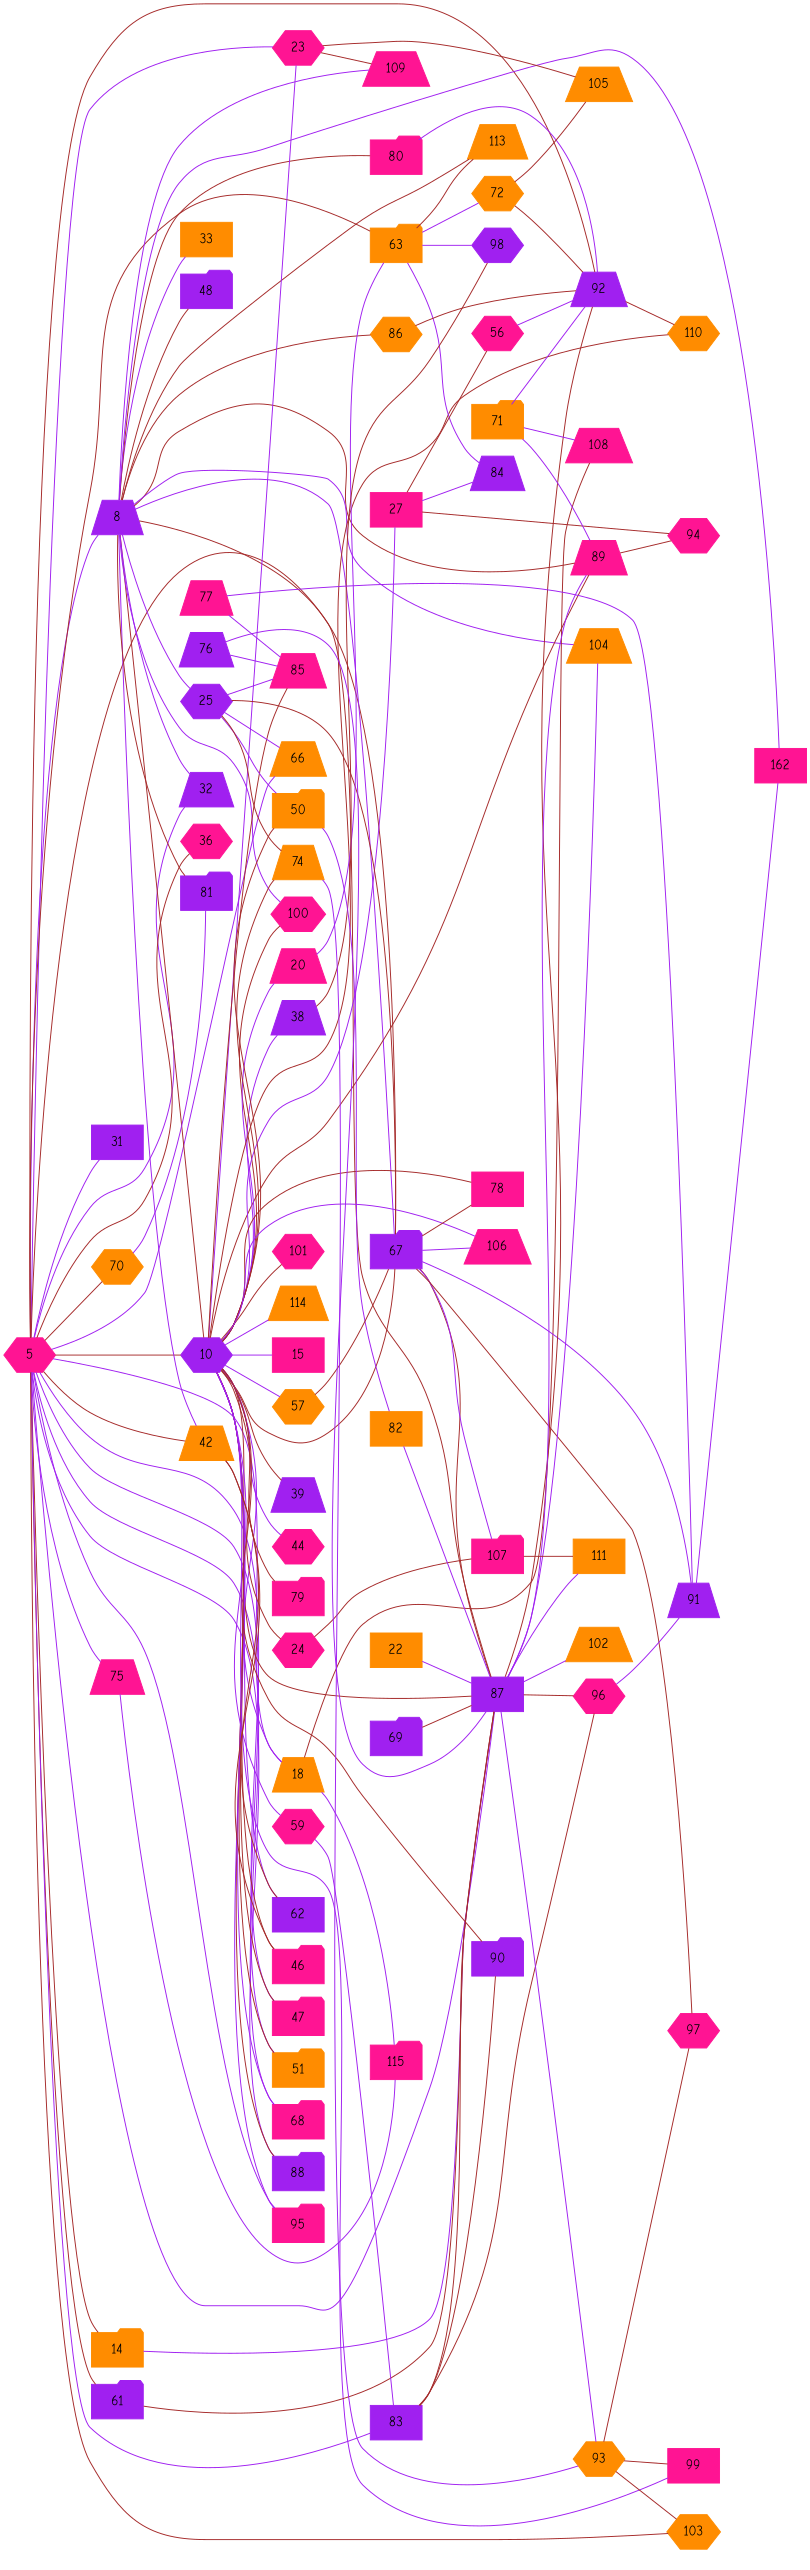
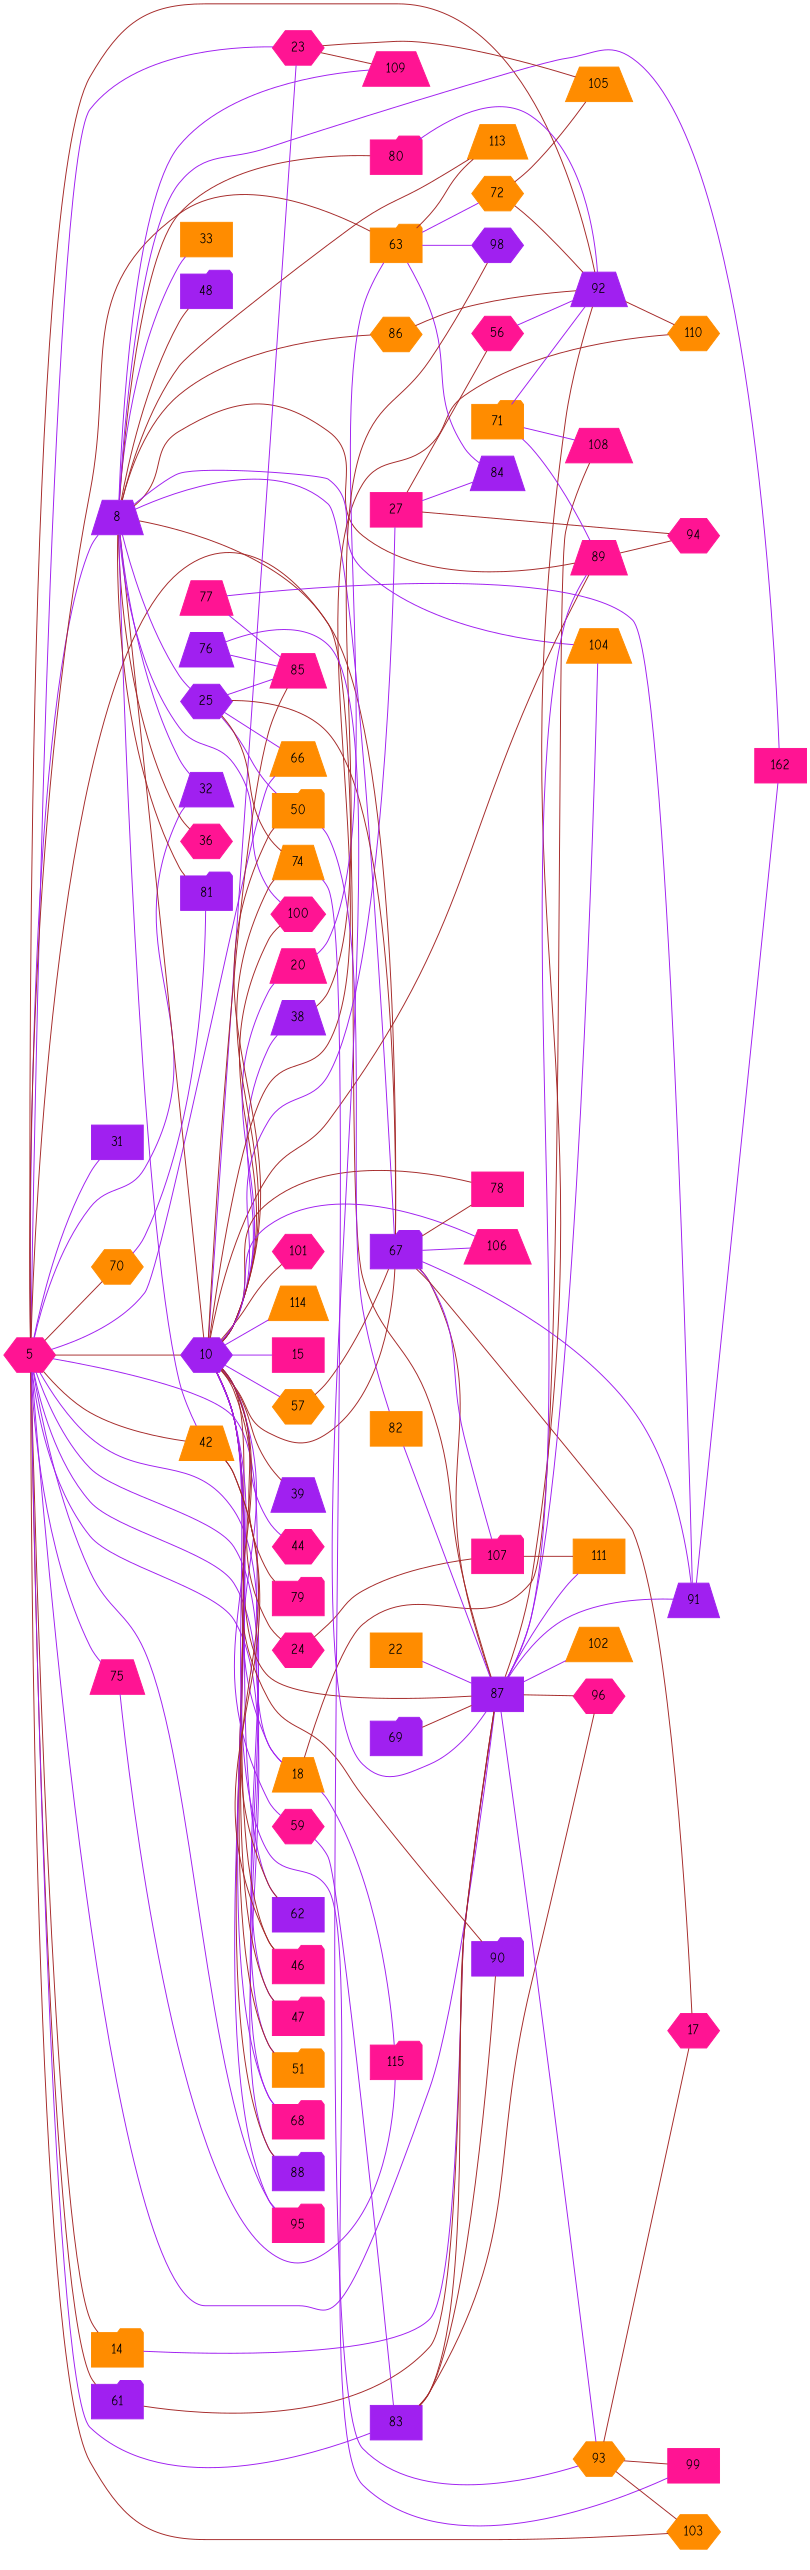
  graph {
    fontname="Comic Neue"
    rankdir=LR
    node [color=deeppink fontname="Comic Neue" shape=trapezium style=filled]
    edge [color=purple fontname="Comic Neue"]
    5 [shape=hexagon super="+1"]
    8 [color=purple super="+6"]
    10 [color=purple shape=hexagon super="+2+7"]
    14 [color=darkorange shape=folder]
    18 [color=darkorange]
    23 [shape=hexagon]
    31 [color=purple shape=box]
    32 [color=purple super="+26"]
    36 [shape=hexagon]
    42 [color=darkorange]
    47 [shape=folder]
    51 [color=darkorange shape=folder]
    61 [color=purple shape=folder]
    63 [color=darkorange shape=folder super="+52+28"]
    66 [color=darkorange]
    67 [color=purple shape=folder super="+55+49"]
    68 [shape=folder super="+65"]
    70 [color=darkorange shape=hexagon]
    75
    83 [color=purple shape=box super="+64"]
    87 [color=purple shape=box super="+29+9+53"]
    88 [color=purple shape=folder]
    92 [color=purple super="+58"]
    95 [shape=folder]
    103 [color=darkorange shape=hexagon]
    25 [color=purple shape=hexagon super="+11"]
    33 [color=darkorange shape=box]
    48 [color=purple shape=folder]
    80 [shape=folder]
    81 [color=purple shape=folder super="+16"]
    86 [color=darkorange shape=hexagon]
    89 [super="+40+60"]
    100 [shape=hexagon super="+12"]
    104 [color=darkorange super="+13"]
    109 [super="+54"]
    n36 [label=162 shape=box]
    113 [color=darkorange]
    15 [shape=box]
    20
    24 [shape=hexagon]
    27 [shape=box super="+21"]
    38 [color=purple]
    39 [color=purple]
    44 [shape=hexagon]
    46 [shape=folder]
    50 [color=darkorange shape=folder]
    57 [color=darkorange shape=hexagon]
    59 [shape=hexagon]
    62 [color=purple shape=box]
    74 [color=darkorange]
    78 [shape=box]
    79 [shape=folder]
    85 [super="+41"]
    90 [color=purple shape=folder]
    99 [shape=box]
    101 [shape=hexagon]
    106
    110 [color=darkorange shape=hexagon]
    114 [color=darkorange]
    108
    115 [shape=folder]
    105 [color=darkorange]
    84 [color=purple]
    98 [color=purple shape=hexagon]
    72 [color=darkorange shape=hexagon]
    107 [shape=folder]
    91 [color=purple super="+43"]
-   97 [shape=hexagon]
+   97 [shape=hexagon label=17]
    96 [shape=hexagon super="+73"]
    93 [color=darkorange shape=hexagon]
    102 [color=darkorange]
    111 [color=darkorange shape=box]
    94 [shape=hexagon]
    56 [shape=hexagon]
    82 [color=darkorange shape=box]
    22 [color=darkorange shape=box]
    69 [color=purple shape=folder]
    71 [color=darkorange shape=folder]
    76 [color=purple]
    77
    5 -- 8 [weight=4]
    5 -- 10 [color=brown weight=8]
    5 -- 14 [color=brown]
    5 -- 18
    5 -- 23
    5 -- 31 [weight=2]
    5 -- 32
-   5 -- 36 [color=brown weight=2]
+   8 -- 36 [color=brown weight=2]
    5 -- 42 [color=brown]
    5 -- 47
    5 -- 51
    5 -- 61 [color=brown]
    5 -- 63 [color=brown weight=3]
    5 -- 66
    5 -- 67 [color=brown weight=3]
    5 -- 68 [weight=2]
    5 -- 70 [color=brown]
    5 -- 75 [weight=2]
    5 -- 83
    5 -- 87 [weight=5]
    5 -- 88
    5 -- 92 [color=brown weight=3]
    5 -- 95
    5 -- 103 [color=brown]
    8 -- 10 [color=brown weight=8]
    8 -- 32 [weight=2]
    8 -- 42
    8 -- 67
    8 -- 87 [color=brown weight=4]
    8 -- 25 [weight=2]
    8 -- 33 [weight=2]
    8 -- 48 [color=brown weight=2]
    8 -- 80 [color=brown]
    8 -- 81 [color=brown weight=3]
    8 -- 86 [color=brown]
    8 -- 89 [color=brown weight=2]
    8 -- 100
    8 -- 104 [weight=2]
    8 -- 109 [weight=2]
    8 -- n36
    8 -- 113 [color=brown]
    10 -- 18
    10 -- 23
    10 -- 47 [color=brown]
    10 -- 51 [color=brown]
    10 -- 67 [color=brown]
    10 -- 68
    10 -- 87 [color=brown weight=10]
    10 -- 88 [color=brown]
    10 -- 95
    10 -- 89 [color=brown weight=2]
    10 -- 100 [color=brown weight=2]
    10 -- 15 [weight=2]
    10 -- 20 [weight=2]
    10 -- 24 [color=brown weight=2]
    10 -- 27 [weight=2]
    10 -- 38 [weight=2]
    10 -- 39 [color=brown]
    10 -- 44 [weight=2]
    10 -- 46 [color=brown]
    10 -- 50 [color=brown]
    10 -- 57
    10 -- 59 [weight=2]
    10 -- 62
    10 -- 74 [color=brown]
    10 -- 78 [color=brown]
    10 -- 79 [color=brown weight=2]
    10 -- 85 [color=brown weight=2]
    10 -- 90 [color=brown]
    10 -- 99
    10 -- 101 [color=brown weight=2]
    10 -- 106
    10 -- 110 [color=brown]
    10 -- 114 [weight=2]
    14 -- 87
    18 -- 108 [color=brown]
    18 -- 115
    23 -- 109 [color=brown]
    23 -- 105 [color=brown]
    42 -- 46 [color=brown]
    42 -- 62 [color=brown]
    61 -- 87 [color=brown]
    63 -- 113 [color=brown]
    63 -- 84
    63 -- 98
    63 -- 72
    67 -- 87 [color=brown]
    67 -- 78 [color=brown]
    67 -- 106
    67 -- 107
    67 -- 91
    67 -- 97 [color=brown]
    70 -- 81
    75 -- 115
    83 -- 87 [color=brown]
    83 -- 90 [color=brown]
    83 -- 96 [color=brown]
    87 -- 92 [color=brown weight=2]
    87 -- 89
    87 -- 104
-   96 -- 91 [weight=2]
+   87 -- 91 [weight=2]
    87 -- 96 [color=brown weight=2]
    87 -- 93
    87 -- 102
    87 -- 111
    92 -- 110 [color=brown]
    25 -- 66
    25 -- 67 [color=brown]
    25 -- 50
    25 -- 74 [color=brown]
    25 -- 85
    80 -- 92
    86 -- 92 [color=brown]
    89 -- 94 [color=brown]
    20 -- 63
    24 -- 107 [color=brown]
    27 -- 84
    27 -- 94 [color=brown]
    27 -- 56 [color=brown]
    38 -- 98 [color=brown]
    50 -- 82
    57 -- 67 [color=brown]
    59 -- 83
    74 -- 93
    72 -- 92 [color=brown]
    72 -- 105 [color=brown]
    107 -- 111 [color=brown]
    91 -- n36
    93 -- 103 [color=brown]
    93 -- 99 [color=brown]
    93 -- 97 [color=brown]
    56 -- 92
    82 -- 87
    22 -- 87
    69 -- 87 [color=brown weight=2]
    71 -- 92
    71 -- 89
    71 -- 108
    76 -- 87
    76 -- 85
    77 -- 85
    77 -- 91
  }
